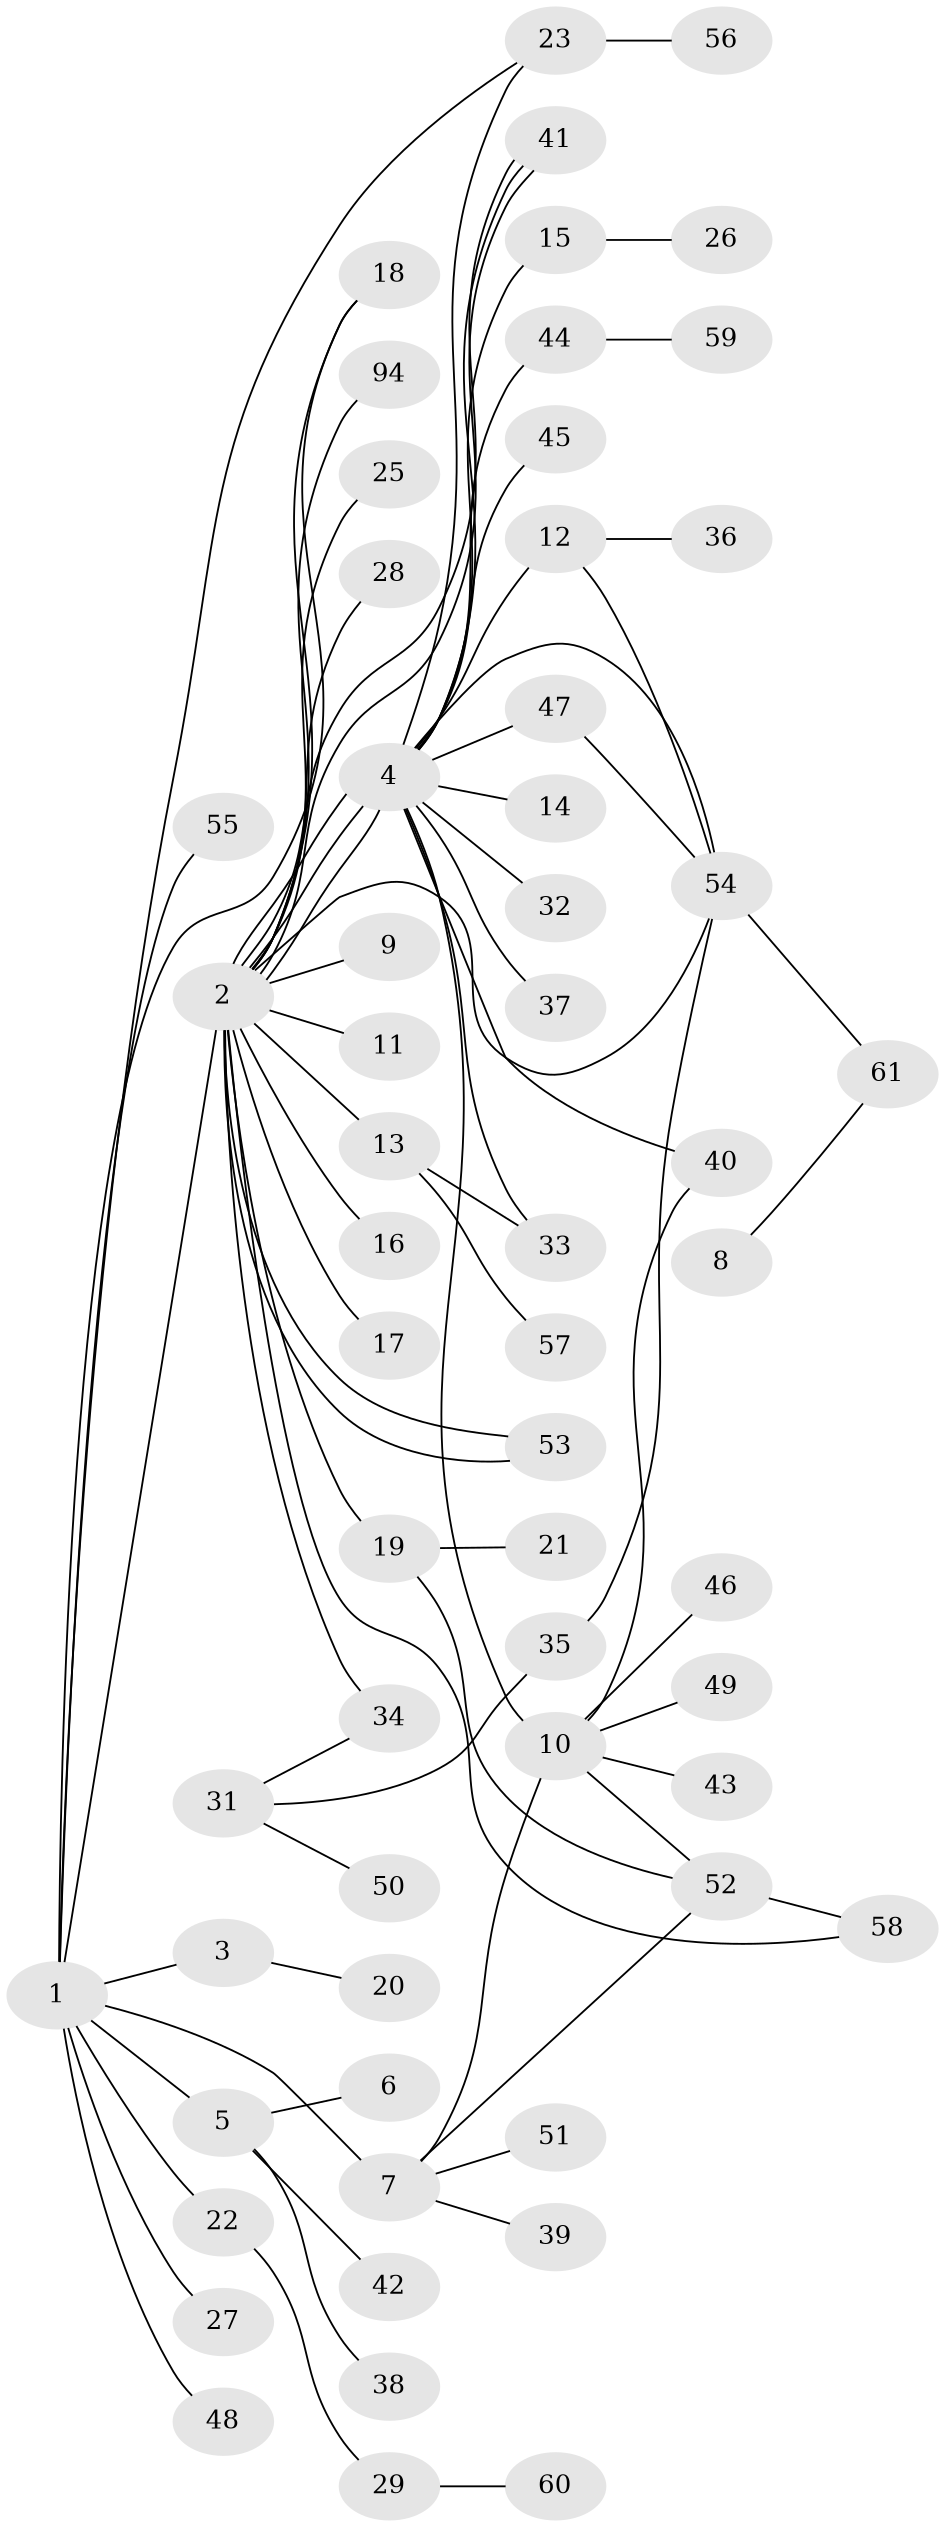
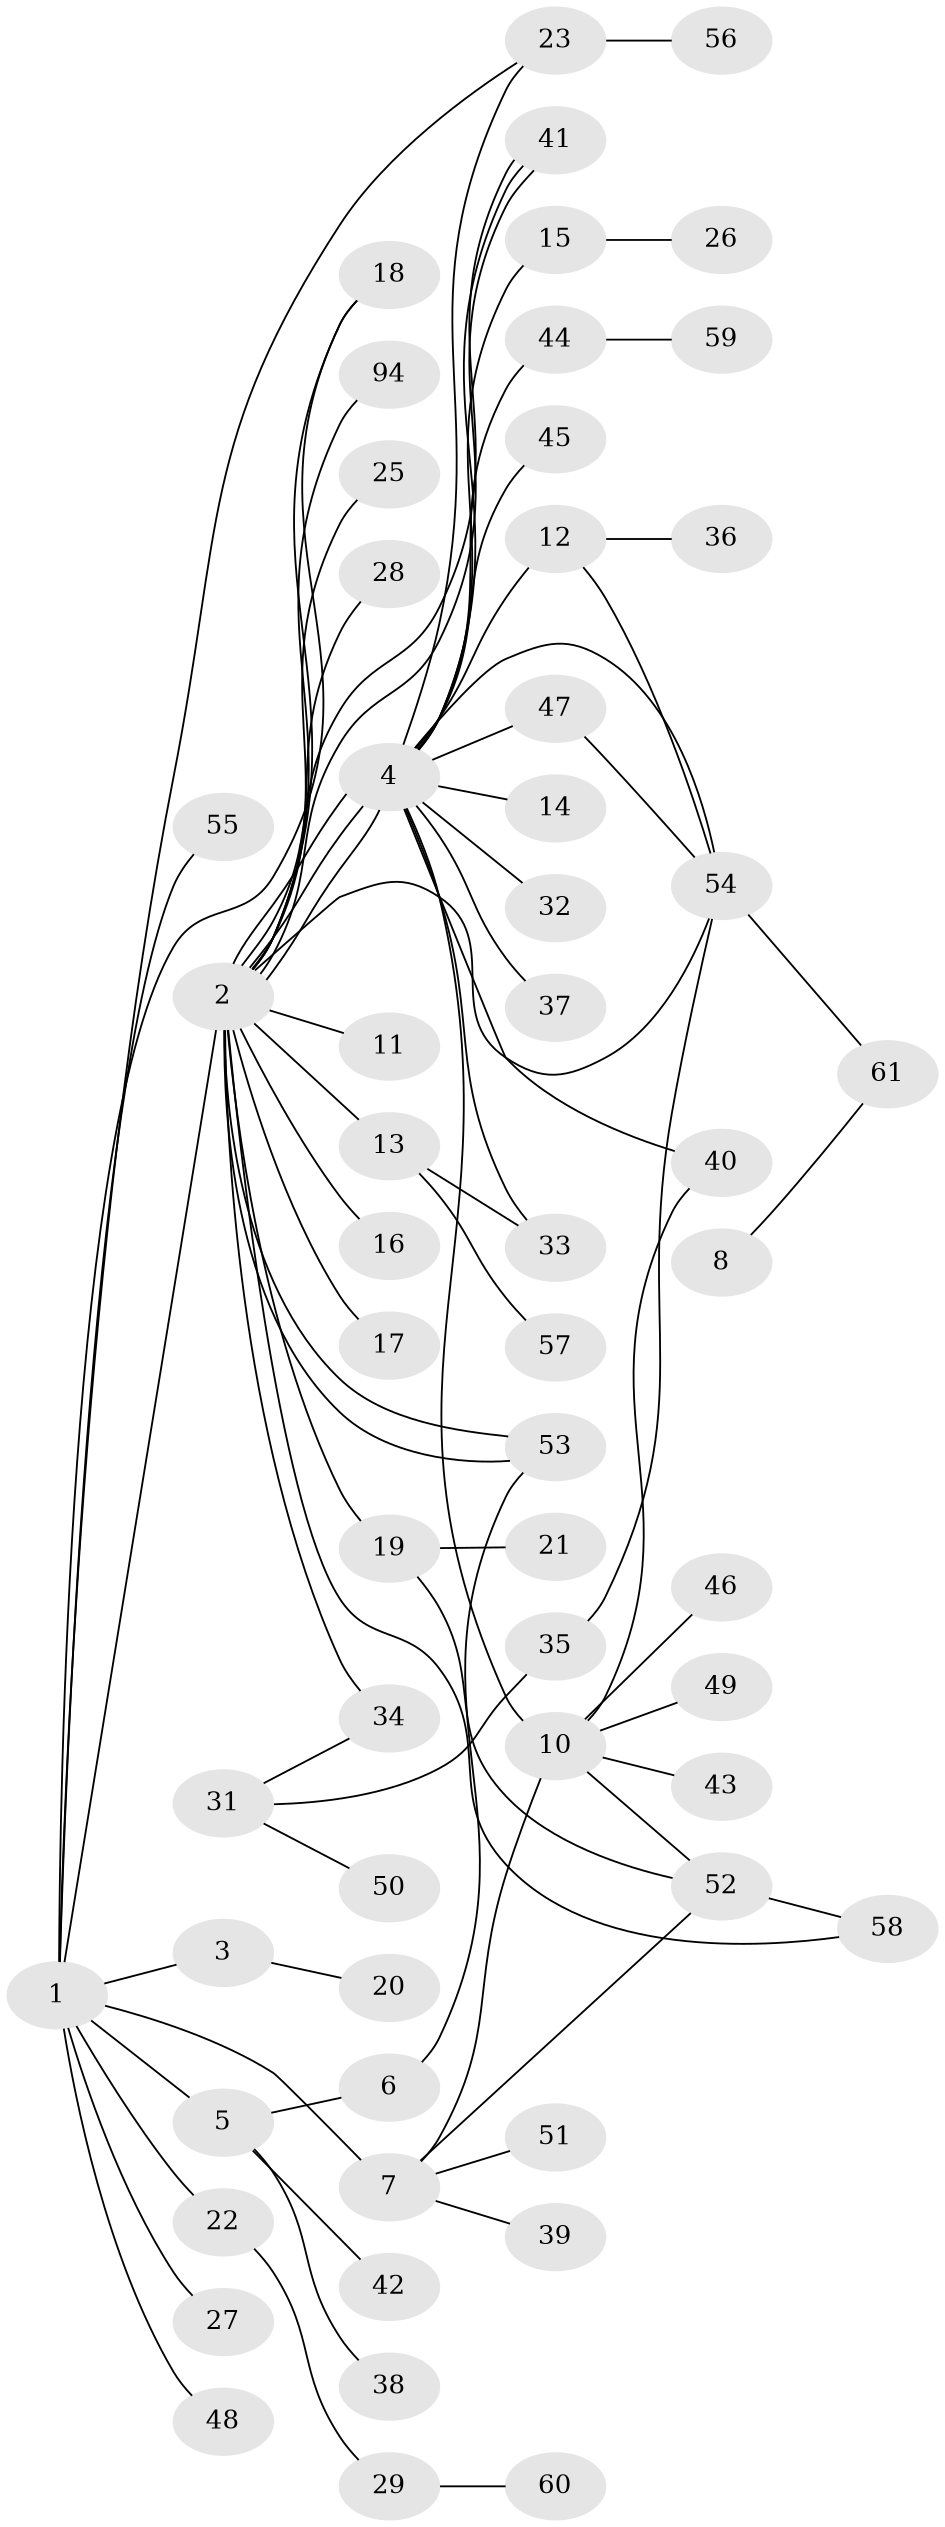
  graph {
    rankdir=LR
    node [color=gray90 style=filled]
    1
    2
    3
    5
    7
    18
    22
    23
    27
    48
    55
    4
-   9
    11
    13
    16
    17
    19
    n19 [label=94]
    25
    28
    34
    41
    53
    54
    58
    20
    6
    38
    42
    10
    39
    51
    52
    29
    56
    12
    14
    15
    32
    33
    37
    40
    44
    45
    47
    57
    21
    61
    8
    43
    46
    49
    36
    26
    59
    31
    35
    50
    60
    1 -- 2
    1 -- 3
    1 -- 5
    1 -- 7
    1 -- 18
    1 -- 22
    1 -- 23
    1 -- 27
    1 -- 48
    1 -- 55
    2 -- 18
    2 -- 4
    2 -- 4
    2 -- 4
-   2 -- 9
    2 -- 11
    2 -- 13
    2 -- 16
    2 -- 17
    2 -- 19
    2 -- n19
    2 -- 25
    2 -- 28
    2 -- 34
    2 -- 41
    2 -- 41
    2 -- 53
    2 -- 53
    2 -- 54
    2 -- 58
    3 -- 20
    5 -- 6
    5 -- 38
    5 -- 42
    7 -- 10
    7 -- 39
    7 -- 51
    7 -- 52
    22 -- 29
    23 -- 56
    4 -- 23
    4 -- 41
    4 -- 54
    4 -- 10
    4 -- 12
    4 -- 14
    4 -- 15
    4 -- 32
    4 -- 33
    4 -- 37
    4 -- 40
    4 -- 44
    4 -- 45
    4 -- 47
    13 -- 33
    13 -- 57
    19 -- 52
    19 -- 21
    54 -- 61
+   6 -- 53
    10 -- 52
    10 -- 40
    10 -- 43
    10 -- 46
    10 -- 49
    52 -- 58
    29 -- 60
    12 -- 54
    12 -- 36
    15 -- 26
    44 -- 59
    47 -- 54
    8 -- 61
    31 -- 34
    31 -- 35
    31 -- 50
    35 -- 54
  }
